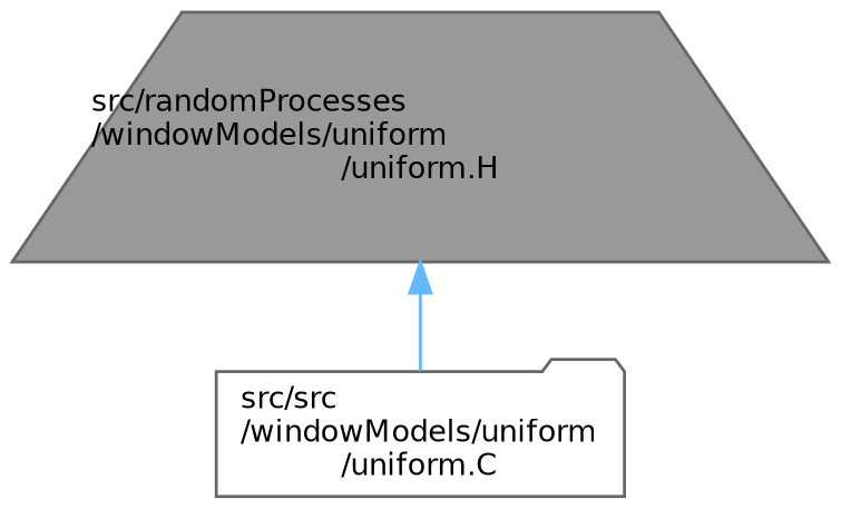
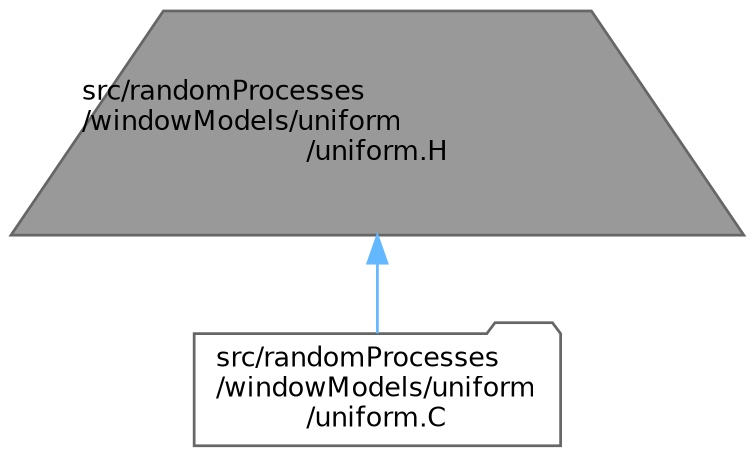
  digraph {
    node [fontname=Helvetica fontsize=10 style=filled]
    n1 [color=gray40 fillcolor=grey60 fontcolor=black height=0.2 label="src/randomProcesses\l/windowModels/uniform\l/uniform.H" shape=trapezium width=0.4]
-   n2 [color=grey40 fillcolor=white height=0.2 label="src/src\l/windowModels/uniform\l/uniform.C" shape=folder width=0.4]
+   n2 [color=grey40 fillcolor=white height=0.2 label="src/randomProcesses\l/windowModels/uniform\l/uniform.C" shape=folder width=0.4]
    n1 -> n2 [color=steelblue1 dir=back fontname=Helvetica fontsize=10 labelfontname=Helvetica labelfontsize=10 style=solid]
  }
